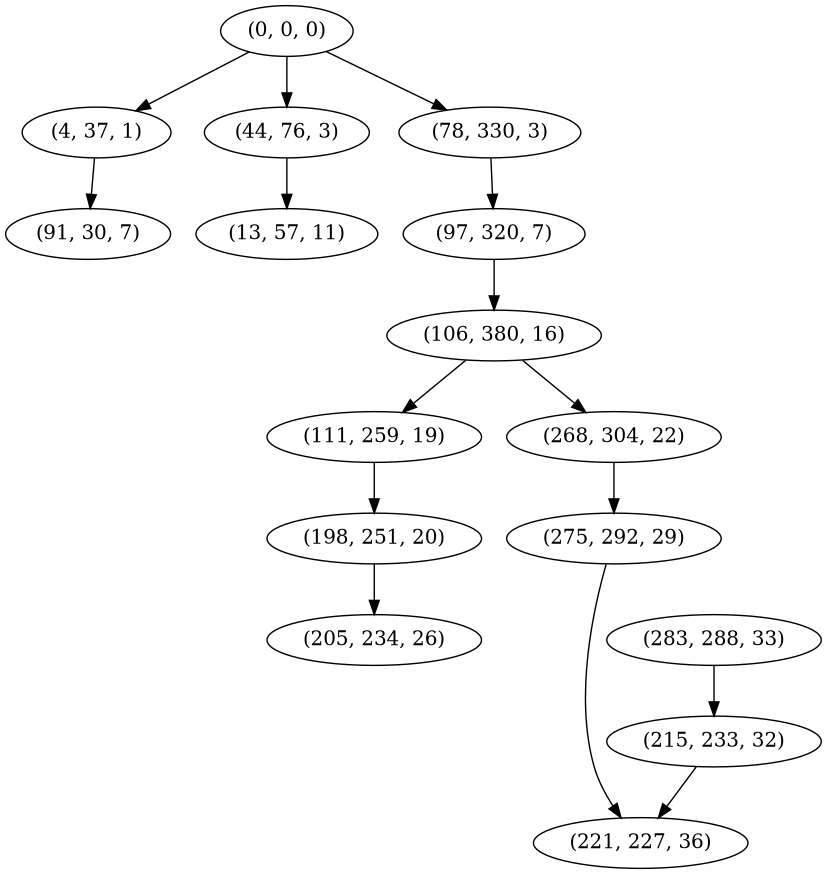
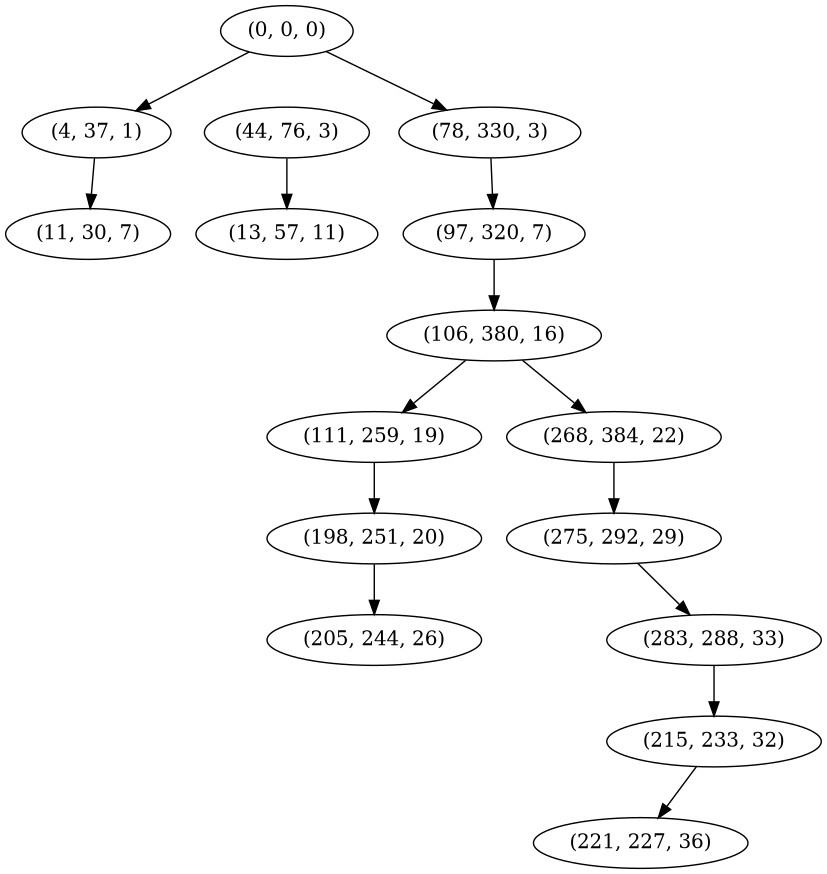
  digraph {
    "(0, 0, 0)"
    "(4, 37, 1)"
    n3 [label="(44, 76, 3)"]
    n4 [label="(78, 330, 3)"]
-   "(11, 30, 7)" [label="(91, 30, 7)"]
+   "(11, 30, 7)"
    n6 [label="(13, 57, 11)"]
    "(97, 320, 7)"
    n8 [label="(106, 380, 16)"]
    "(111, 259, 19)"
-   "(268, 304, 22)"
+   "(268, 304, 22)" [label="(268, 384, 22)"]
    "(198, 251, 20)"
    "(275, 292, 29)"
-   "(205, 244, 26)" [label="(205, 234, 26)"]
+   "(205, 244, 26)"
    "(215, 233, 32)"
    "(221, 227, 36)"
    "(283, 288, 33)"
    "(0, 0, 0)" -> "(4, 37, 1)"
-   "(0, 0, 0)" -> n3
    "(0, 0, 0)" -> n4
    "(4, 37, 1)" -> "(11, 30, 7)"
    n3 -> n6
    n4 -> "(97, 320, 7)"
    "(97, 320, 7)" -> n8
    n8 -> "(111, 259, 19)"
    n8 -> "(268, 304, 22)"
    "(111, 259, 19)" -> "(198, 251, 20)"
    "(268, 304, 22)" -> "(275, 292, 29)"
    "(198, 251, 20)" -> "(205, 244, 26)"
-   "(275, 292, 29)" -> "(221, 227, 36)"
+   "(275, 292, 29)" -> "(283, 288, 33)"
    "(215, 233, 32)" -> "(221, 227, 36)"
    "(283, 288, 33)" -> "(215, 233, 32)"
  }
